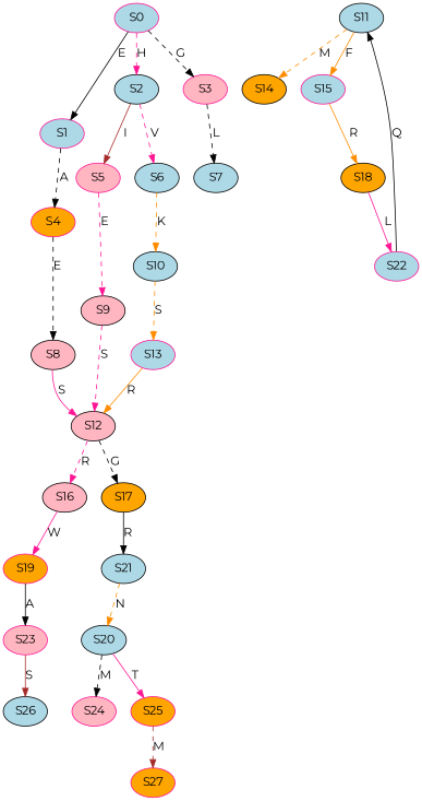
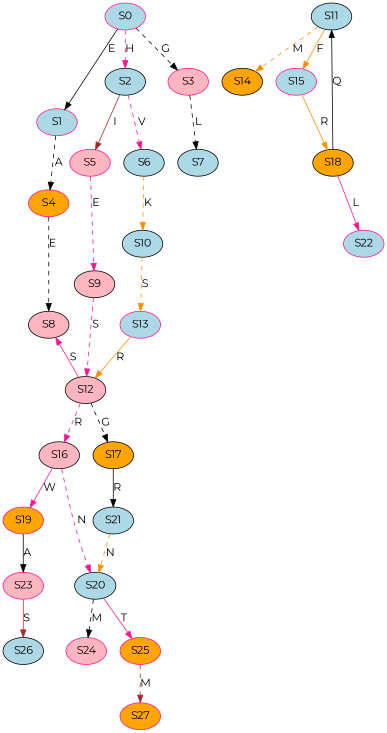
  strict digraph {
    fontname=Montserrat
    node [color=black fillcolor=lightblue fontname=Montserrat style=filled]
    edge [color=black fontname=Montserrat style=dashed]
    S0 [color=deeppink]
    S1 [color=deeppink]
    S2
    S3 [color=deeppink fillcolor=lightpink]
    S4 [color=deeppink fillcolor=orange]
    S5 [color=deeppink fillcolor=lightpink]
    S6
    S7
    S8 [fillcolor=lightpink]
    S9 [fillcolor=lightpink]
    S10
    S12 [fillcolor=lightpink]
    S13 [color=deeppink]
    S14 [fillcolor=orange]
    S11
    S15 [color=deeppink]
    S16 [fillcolor=lightpink]
    S17 [fillcolor=orange]
    S18 [fillcolor=orange]
    S19 [color=deeppink fillcolor=orange]
    S20
    S21
    S22 [color=deeppink]
    S23 [color=deeppink fillcolor=lightpink]
    S24 [color=deeppink fillcolor=lightpink]
    S25 [color=deeppink fillcolor=orange]
    S26
    S27 [color=deeppink fillcolor=orange]
    S0 -> S1 [label=E style=solid]
    S0 -> S2 [color=deeppink label=H]
    S0 -> S3 [label=G]
    S1 -> S4 [label=A]
    S2 -> S5 [color=brown label=I style=solid]
    S2 -> S6 [color=deeppink label=V]
    S3 -> S7 [label=L]
    S4 -> S8 [label=E]
    S5 -> S9 [color=deeppink label=E]
    S6 -> S10 [color=darkorange label=K]
-   S8 -> S12 [color=deeppink label=S style=solid]
+   S12 -> S8 [color=deeppink label=S style=solid]
    S9 -> S12 [color=deeppink label=S]
    S10 -> S13 [color=darkorange label=S]
    S12 -> S16 [color=deeppink label=R]
    S12 -> S17 [label=G]
    S13 -> S12 [color=darkorange label=R style=solid]
    S11 -> S14 [color=darkorange label=M]
    S11 -> S15 [color=darkorange label=F style=solid]
    S15 -> S18 [color=darkorange label=R style=solid]
    S16 -> S19 [color=deeppink label=W style=solid]
+   S16 -> S20 [color=deeppink label=N]
    S17 -> S21 [label=R style=solid]
    S18 -> S22 [color=deeppink label=L style=solid]
    S19 -> S23 [label=A style=solid]
    S20 -> S24 [label=M]
    S20 -> S25 [color=deeppink label=T style=solid]
    S21 -> S20 [color=darkorange label=N]
-   S22 -> S11 [label=Q style=solid]
+   S18 -> S11 [label=Q style=solid]
    S23 -> S26 [color=brown label=S style=solid]
    S25 -> S27 [color=brown label=M]
  }
